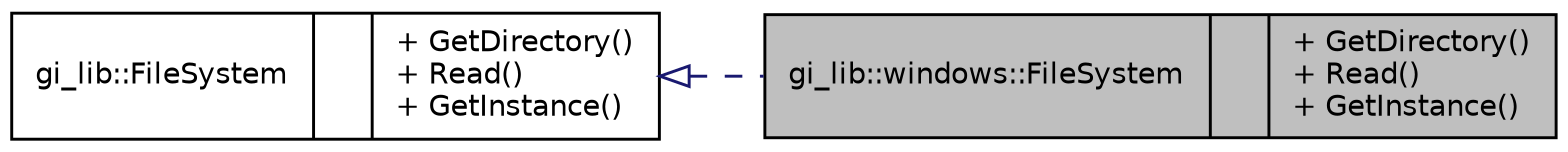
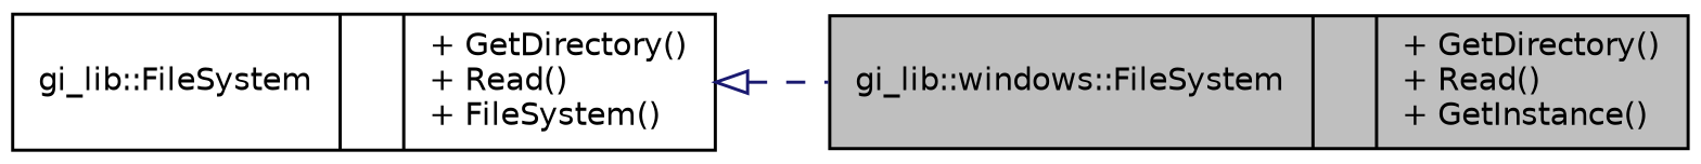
  digraph {
    rankdir=LR
    node [color=black fontname=Helvetica fontsize=10 shape=record style=filled]
    n1 [fillcolor=grey75 fontcolor=black height=0.2 label="{gi_lib::windows::FileSystem\n||+ GetDirectory()\l+ Read()\l+ GetInstance()\l}" width=0.4]
-   n2 [fillcolor=white height=0.2 label="{gi_lib::FileSystem\n||+ GetDirectory()\l+ Read()\l+ GetInstance()\l}" width=0.4]
+   n2 [fillcolor=white height=0.2 label="{gi_lib::FileSystem\n||+ GetDirectory()\l+ Read()\l+ FileSystem()\l}" width=0.4]
    n2 -> n1 [arrowtail=onormal color=midnightblue dir=back fontname=Helvetica fontsize=10 labelfontname=Helvetica labelfontsize=10 style=dashed]
  }
